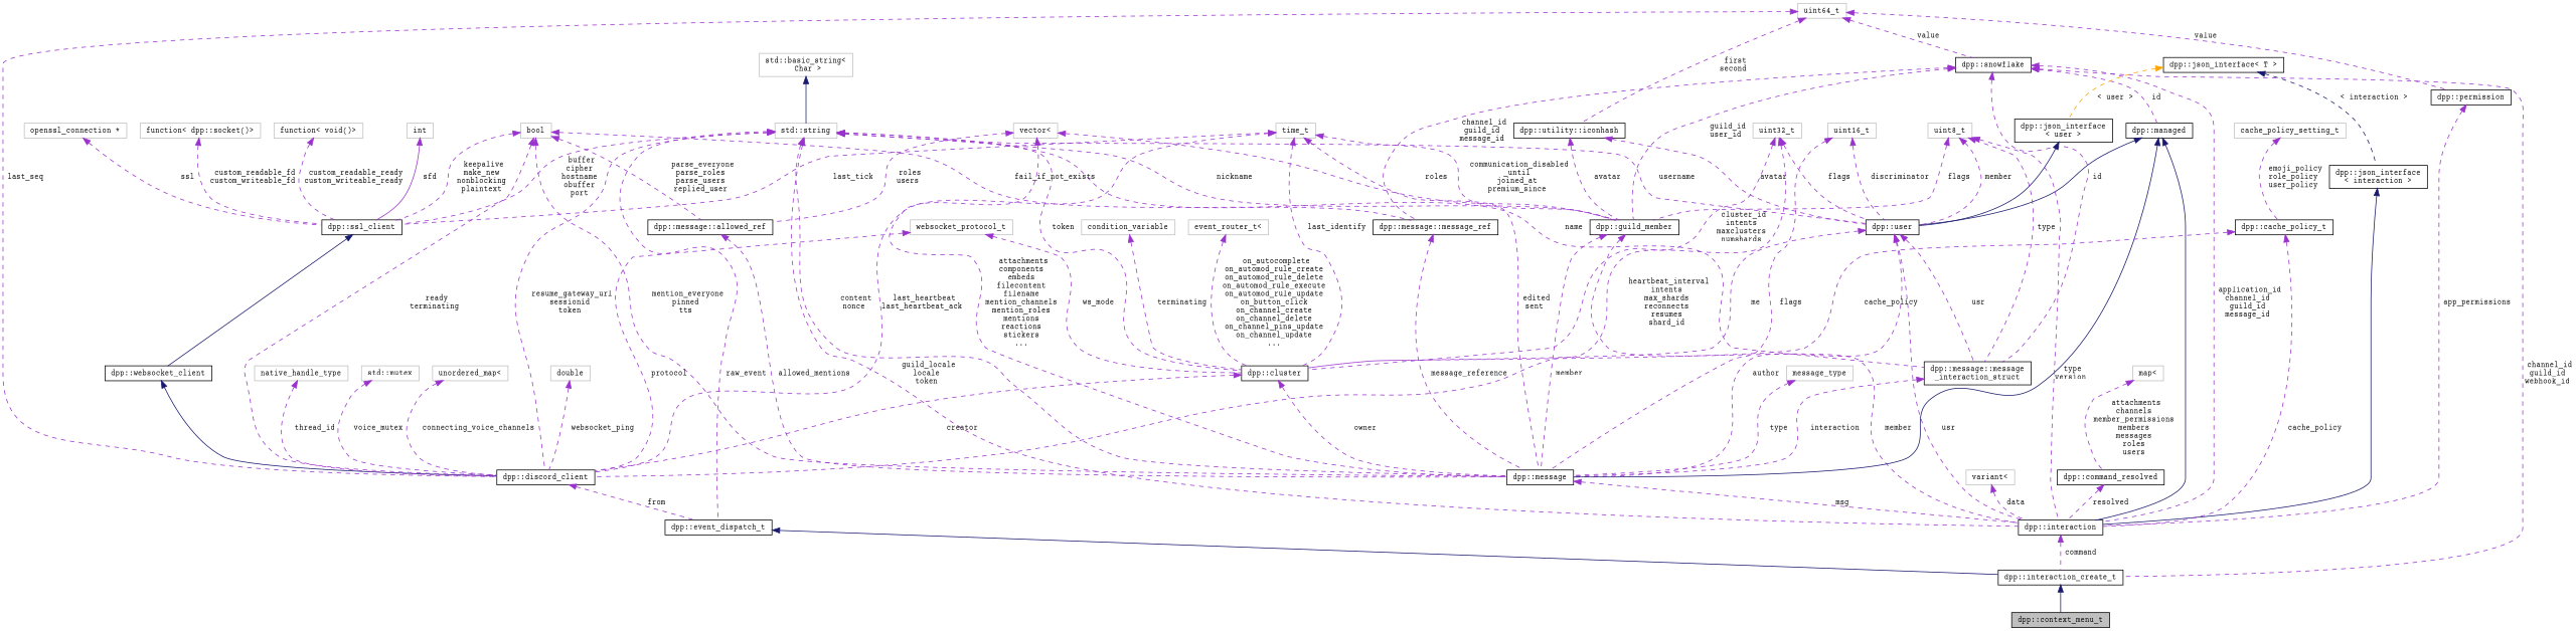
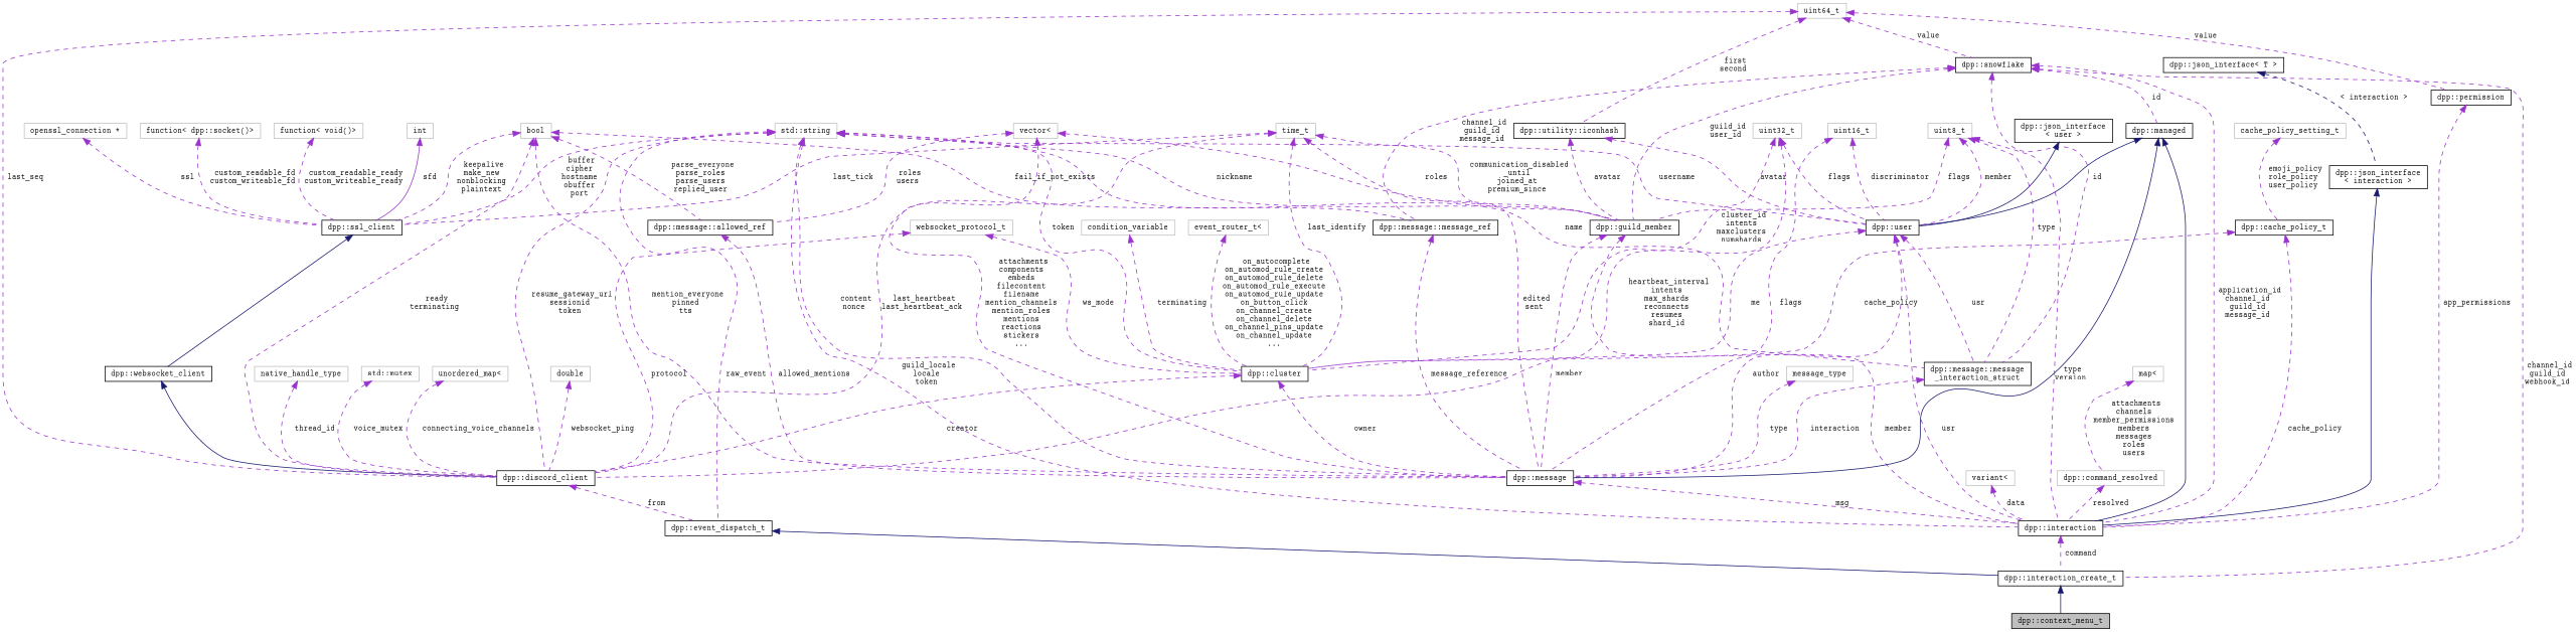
  digraph {
    fontname="Courier Prime"
    rankdir=TB
    node [color=grey75 fontname="Courier Prime" fontsize=10 shape=record]
    edge [color=darkorchid3 dir=back fontname="Courier Prime" fontsize=10 labelfontname=Helvetica labelfontsize=10 style=dashed]
    n1 [color=black fillcolor=grey75 fontcolor=black height=0.2 label="dpp::context_menu_t" style=filled width=0.4]
    n2 [color=black height=0.2 label="dpp::interaction_create_t" width=0.4]
    n3 [color=black height=0.2 label="dpp::event_dispatch_t" width=0.4]
    n4 [height=0.2 label="std::string" width=0.4]
    n5 [color=black height=0.2 label="dpp::discord_client" width=0.4]
    n6 [color=black height=0.2 label="dpp::ssl_client" width=0.4]
    n7 [color=black height=0.2 label="dpp::cluster" width=0.4]
    n8 [color=black height=0.2 label="dpp::user" width=0.4]
    n9 [color=black height=0.2 label="dpp::interaction" width=0.4]
    n10 [color=black height=0.2 label="dpp::message" width=0.4]
    n11 [color=black height=0.2 label="dpp::guild_member" width=0.4]
    n12 [color=black height=0.2 label="dpp::message::message\l_interaction_struct" width=0.4]
    n13 [color=black height=0.2 label="dpp::websocket_client" width=0.4]
-   n14 [height=0.2 label="std::basic_string\<\l Char \>" width=0.4]
    n15 [height=0.2 label=bool width=0.4]
    n16 [color=black height=0.2 label="dpp::message::message_ref" width=0.4]
    n17 [color=black height=0.2 label="dpp::message::allowed_ref" width=0.4]
    n18 [height=0.2 label=int width=0.4]
    n19 [height=0.2 label="openssl_connection *" width=0.4]
    n20 [height=0.2 label=time_t width=0.4]
    n21 [height=0.2 label=uint64_t width=0.4]
    n22 [color=black height=0.2 label="dpp::snowflake" width=0.4]
    n23 [color=black height=0.2 label="dpp::utility::iconhash" width=0.4]
    n24 [color=black height=0.2 label="dpp::permission" width=0.4]
    n25 [color=black height=0.2 label="dpp::managed" width=0.4]
    n26 [height=0.2 label="function\< dpp::socket()\>" width=0.4]
    n27 [height=0.2 label="function\< void()\>" width=0.4]
    n28 [height=0.2 label=uint32_t width=0.4]
    n29 [height=0.2 label=double width=0.4]
    n30 [color=black height=0.2 label="dpp::json_interface\l\< user \>" width=0.4]
    n31 [color=black height=0.2 label="dpp::json_interface\< T \>" width=0.4]
    n32 [color=black height=0.2 label="dpp::json_interface\l\< interaction \>" width=0.4]
    n33 [height=0.2 label=uint16_t width=0.4]
    n34 [height=0.2 label=uint8_t width=0.4]
    n35 [color=black height=0.2 label="dpp::cache_policy_t" width=0.4]
    n36 [height=0.2 label=cache_policy_setting_t width=0.4]
    n37 [height=0.2 label=websocket_protocol_t width=0.4]
    n38 [height=0.2 label=condition_variable width=0.4]
    n39 [height=0.2 label="event_router_t\<" width=0.4]
    n40 [height=0.2 label=native_handle_type width=0.4]
    n41 [height=0.2 label="std::mutex" width=0.4]
    n42 [height=0.2 label="unordered_map\<" width=0.4]
    n43 [height=0.2 label="variant\<" width=0.4]
    n44 [height=0.2 label="vector\<" width=0.4]
    n45 [height=0.2 label=message_type width=0.4]
-   n46 [color=black height=0.2 label="dpp::command_resolved" width=0.4]
+   n46 [height=0.2 label="dpp::command_resolved" width=0.4]
    n47 [height=0.2 label="map\<" width=0.4]
    n2 -> n1 [color=midnightblue style=solid]
    n3 -> n2 [color=midnightblue style=solid]
    n4 -> n3 [label=" raw_event"]
    n4 -> n5 [label=" resume_gateway_url\nsessionid\ntoken"]
    n4 -> n6 [label=" buffer\ncipher\nhostname\nobuffer\nport"]
    n4 -> n7 [label=" token"]
    n4 -> n8 [label=" username"]
    n4 -> n9 [label=" guild_locale\nlocale\ntoken"]
    n4 -> n10 [label=" content\nnonce"]
    n4 -> n11 [label=" nickname"]
    n4 -> n12 [label=" name"]
    n5 -> n3 [label=" from"]
    n6 -> n13 [color=midnightblue style=solid]
    n7 -> n5 [label=" creator"]
    n7 -> n10 [label=" owner"]
    n8 -> n7 [label=" me"]
    n8 -> n9 [label=" usr"]
    n8 -> n10 [label=" author"]
    n8 -> n12 [label=" usr"]
    n9 -> n2 [label=" command"]
    n10 -> n9 [label=" msg"]
    n11 -> n9 [label=" member"]
    n11 -> n10 [label=" member"]
    n12 -> n10 [label=" interaction"]
    n13 -> n5 [color=midnightblue style=solid]
-   n14 -> n4 [color=midnightblue style=solid]
    n15 -> n5 [label=" ready\nterminating"]
    n15 -> n6 [label=" keepalive\nmake_new\nnonblocking\nplaintext"]
    n15 -> n10 [label=" mention_everyone\npinned\ntts"]
    n15 -> n16 [label=" fail_if_not_exists"]
    n15 -> n17 [label=" parse_everyone\nparse_roles\nparse_users\nreplied_user"]
    n16 -> n10 [label=" message_reference"]
    n17 -> n10 [label=" allowed_mentions"]
    n18 -> n6 [label=" sfd" style=solid]
    n19 -> n6 [label=" ssl"]
    n20 -> n5 [label=" last_heartbeat\nlast_heartbeat_ack"]
    n20 -> n6 [label=" last_tick"]
    n20 -> n7 [label=" last_identify"]
    n20 -> n10 [label=" edited\nsent"]
    n20 -> n11 [label=" communication_disabled\l_until\njoined_at\npremium_since"]
    n21 -> n5 [label=" last_seq"]
    n21 -> n22 [label=" value"]
    n21 -> n23 [label=" first\nsecond"]
    n21 -> n24 [label=" value"]
    n22 -> n2 [label=" channel_id\nguild_id\nwebhook_id"]
    n22 -> n9 [label=" application_id\nchannel_id\nguild_id\nmessage_id"]
    n22 -> n11 [label=" guild_id\nuser_id"]
    n22 -> n12 [label=" id"]
    n22 -> n16 [label=" channel_id\nguild_id\nmessage_id"]
    n22 -> n25 [label=" id"]
    n23 -> n8 [label=" avatar"]
    n23 -> n11 [label=" avatar"]
    n24 -> n9 [label=" app_permissions"]
    n25 -> n8 [color=midnightblue style=solid]
    n25 -> n9 [color=midnightblue style=solid]
    n25 -> n10 [color=midnightblue style=solid]
    n26 -> n6 [label=" custom_readable_fd\ncustom_writeable_fd"]
    n27 -> n6 [label=" custom_readable_ready\ncustom_writeable_ready"]
    n28 -> n5 [label=" heartbeat_interval\nintents\nmax_shards\nreconnects\nresumes\nshard_id"]
    n28 -> n7 [label=" cluster_id\nintents\nmaxclusters\nnumshards"]
    n28 -> n8 [label=" flags"]
    n29 -> n5 [label=" websocket_ping"]
    n30 -> n8 [color=midnightblue style=solid]
-   n31 -> n30 [color=orange label=" \< user \>"]
    n31 -> n32 [color=midnightblue label=" \< interaction \>"]
    n32 -> n9 [color=midnightblue style=solid]
    n33 -> n8 [label=" discriminator"]
    n33 -> n10 [label=" flags"]
    n34 -> n8 [label=" member"]
    n34 -> n9 [label=" type\nversion"]
    n34 -> n11 [label=" flags"]
    n34 -> n12 [label=" type"]
    n35 -> n7 [label=" cache_policy"]
    n35 -> n9 [label=" cache_policy"]
    n36 -> n35 [label=" emoji_policy\nrole_policy\nuser_policy"]
    n37 -> n5 [label=" protocol"]
    n37 -> n7 [label=" ws_mode"]
    n38 -> n7 [label=" terminating"]
    n39 -> n7 [label=" on_autocomplete\non_automod_rule_create\non_automod_rule_delete\non_automod_rule_execute\non_automod_rule_update\non_button_click\non_channel_create\non_channel_delete\non_channel_pins_update\non_channel_update\n..."]
    n40 -> n5 [label=" thread_id"]
    n41 -> n5 [label=" voice_mutex"]
    n42 -> n5 [label=" connecting_voice_channels"]
    n43 -> n9 [label=" data"]
    n44 -> n10 [label=" attachments\ncomponents\nembeds\nfilecontent\nfilename\nmention_channels\nmention_roles\nmentions\nreactions\nstickers\n..."]
    n44 -> n11 [label=" roles"]
    n44 -> n17 [label=" roles\nusers"]
    n45 -> n10 [label=" type"]
    n46 -> n9 [label=" resolved"]
    n47 -> n46 [label=" attachments\nchannels\nmember_permissions\nmembers\nmessages\nroles\nusers"]
  }
